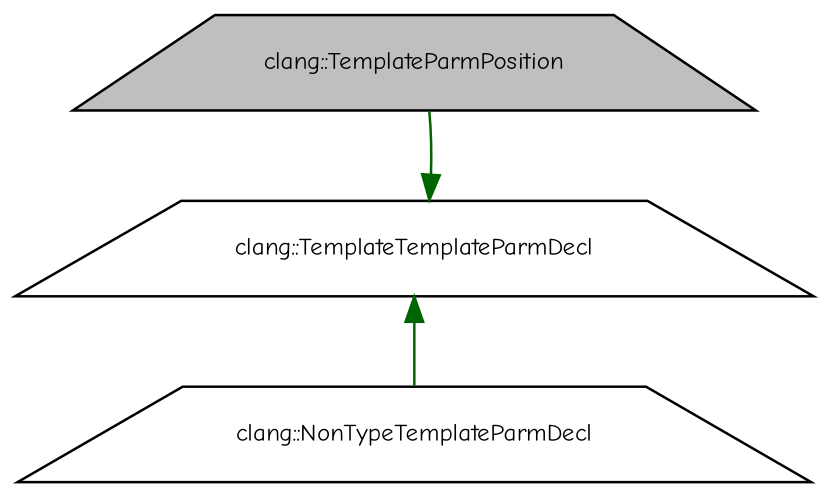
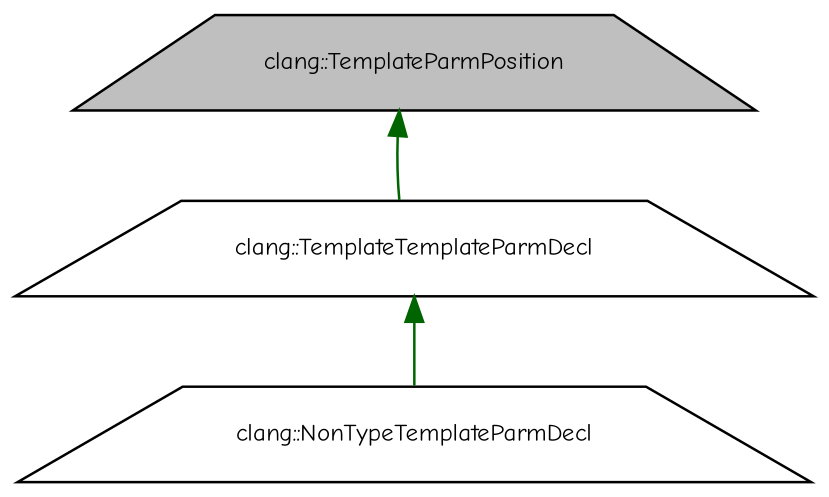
  digraph {
    fontname="Comic Neue"
    node [color=black fontname="Comic Neue" fontsize=10 shape=trapezium]
    edge [color=darkgreen dir=back fontname="Comic Neue" fontsize=10 labelfontname=Helvetica labelfontsize=10 style=solid]
    n1 [fillcolor=grey75 fontcolor=black height=0.2 label="clang::TemplateParmPosition" style=filled width=0.4]
    n2 [height=0.2 label="clang::TemplateTemplateParmDecl" width=0.4]
    n3 [height=0.2 label="clang::NonTypeTemplateParmDecl" width=0.4]
-   n2 -> n1
+   n1 -> n2
    n2 -> n3
  }
